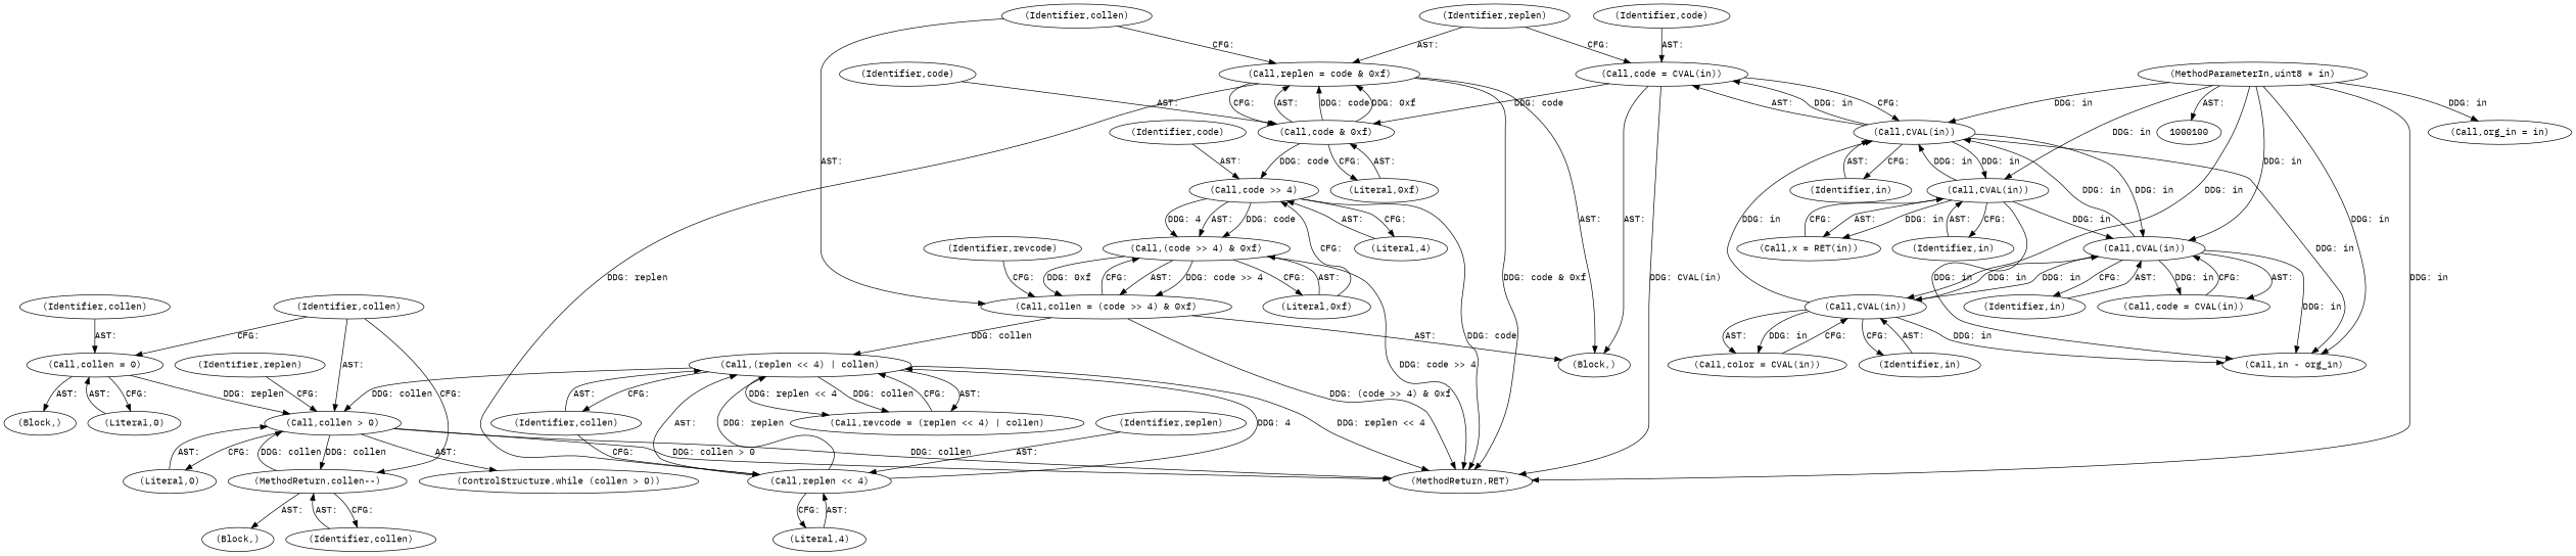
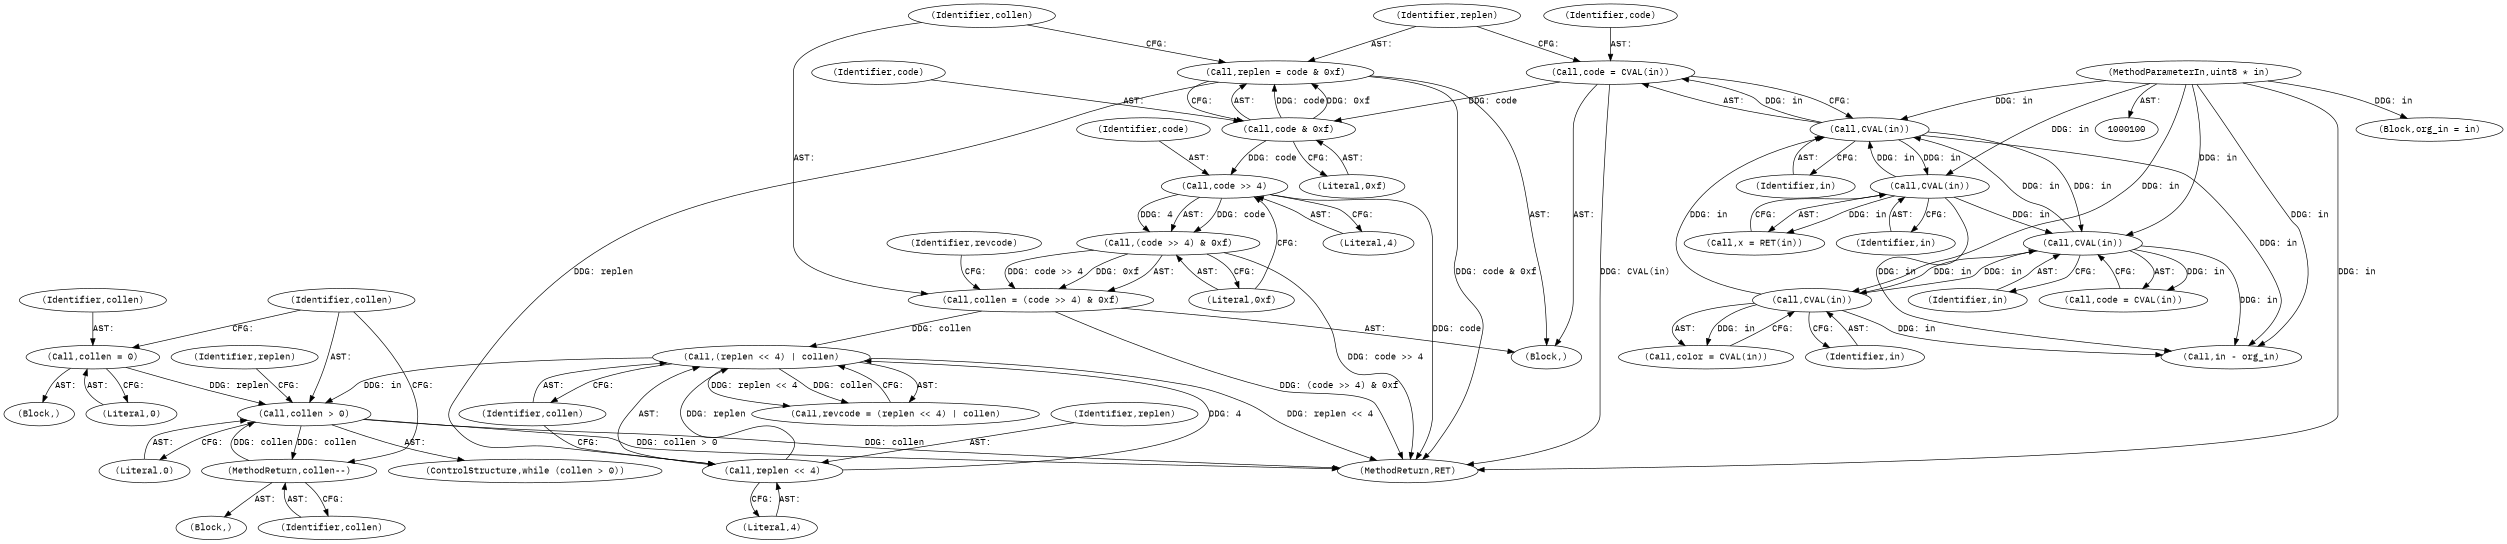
  digraph {
    fontname="IBM Plex Mono"
    node [fontname="IBM Plex Mono"]
    edge [fontname="IBM Plex Mono"]
    n1 [label="(Call,collen > 0)"]
    n2 [label="(MethodReturn,collen--)"]
    n3 [label="(Literal,0)"]
    n4 [label="(MethodReturn,RET)"]
    n5 [label="(ControlStructure,while (collen > 0))"]
    n6 [label="(Identifier,collen)"]
    n7 [label="(Block,)"]
    n8 [label="(Call,collen = 0)"]
    n9 [label="(Literal,0)"]
    n10 [label="(Block,)"]
    n11 [label="(Call,(replen << 4) | collen)"]
    n12 [label="(Identifier,collen)"]
    n13 [label="(Call,revcode = (replen << 4) | collen)"]
    n14 [label="(Call,replen << 4)"]
    n15 [label="(Literal,4)"]
    n16 [label="(Call,replen = code & 0xf)"]
    n17 [label="(Call,code & 0xf)"]
    n18 [label="(Block,)"]
    n19 [label="(Call,code >> 4)"]
    n20 [label="(Literal,0xf)"]
    n21 [label="(Call,(code >> 4) & 0xf)"]
    n22 [label="(Literal,4)"]
    n23 [label="(Call,code = CVAL(in))"]
    n24 [label="(Call,CVAL(in))"]
    n25 [label="(Call,CVAL(in))"]
    n26 [label="(Call,CVAL(in))"]
    n27 [label="(Call,in - org_in)"]
    n28 [label="(Identifier,in)"]
    n29 [label="(Call,x = RET(in))"]
    n30 [label="(Identifier,in)"]
    n31 [label="(Call,CVAL(in))"]
    n32 [label="(Identifier,in)"]
    n33 [label="(Call,code = CVAL(in))"]
    n34 [label="(MethodParameterIn,uint8 * in)"]
-   n35 [label="(Call,org_in = in)"]
+   n35 [label="(Block,org_in = in)"]
    1000100
    n37 [label="(Call,color = CVAL(in))"]
    n38 [label="(Identifier,in)"]
    n39 [label="(Call,collen = (code >> 4) & 0xf)"]
    n40 [label="(Literal,0xf)"]
    n41 [label="(Identifier,code)"]
    n42 [label="(Identifier,replen)"]
    n43 [label="(Identifier,revcode)"]
    n44 [label="(Identifier,collen)"]
    n45 [label="(Identifier,code)"]
    n46 [label="(Identifier,replen)"]
    n47 [label="(Identifier,collen)"]
    n48 [label="(Identifier,code)"]
    n49 [label="(Identifier,collen)"]
    n50 [label="(Identifier,replen)"]
    n1 -> n2 [label="DDG: collen"]
    n1 -> n3 [label="CFG: "]
    n1 -> n4 [label="DDG: collen > 0"]
    n1 -> n4 [label="DDG: collen"]
    n1 -> n5 [label="AST: "]
    n2 -> n1 [label="DDG: collen"]
    n2 -> n6 [label="CFG: "]
    n2 -> n7 [label="AST: "]
    n3 -> n1 [label="AST: "]
    n6 -> n2 [label="AST: "]
    n8 -> n1 [label="DDG: replen"]
    n8 -> n9 [label="CFG: "]
    n8 -> n10 [label="AST: "]
    n9 -> n8 [label="AST: "]
-   n11 -> n1 [label="DDG: collen"]
+   n11 -> n1 [label="DDG: in"]
    n11 -> n4 [label="DDG: replen << 4"]
    n11 -> n12 [label="CFG: "]
    n11 -> n13 [label="AST: "]
    n11 -> n13 [label="DDG: replen << 4"]
    n11 -> n13 [label="DDG: collen"]
    n12 -> n11 [label="AST: "]
    n12 -> n14 [label="CFG: "]
    n13 -> n11 [label="CFG: "]
    n14 -> n11 [label="AST: "]
    n14 -> n11 [label="DDG: replen"]
    n14 -> n11 [label="DDG: 4"]
    n14 -> n15 [label="CFG: "]
    n15 -> n14 [label="AST: "]
    n16 -> n4 [label="DDG: code & 0xf"]
    n16 -> n14 [label="DDG: replen"]
    n16 -> n17 [label="CFG: "]
    n16 -> n18 [label="AST: "]
    n17 -> n16 [label="AST: "]
    n17 -> n16 [label="DDG: code"]
    n17 -> n16 [label="DDG: 0xf"]
    n17 -> n19 [label="DDG: code"]
    n17 -> n20 [label="CFG: "]
    n19 -> n4 [label="DDG: code"]
    n19 -> n21 [label="AST: "]
    n19 -> n21 [label="DDG: code"]
    n19 -> n21 [label="DDG: 4"]
    n19 -> n22 [label="CFG: "]
    n20 -> n17 [label="AST: "]
    n21 -> n4 [label="DDG: code >> 4"]
    n21 -> n39 [label="AST: "]
    n21 -> n39 [label="DDG: code >> 4"]
    n21 -> n39 [label="DDG: 0xf"]
    n21 -> n40 [label="CFG: "]
    n22 -> n19 [label="AST: "]
    n23 -> n4 [label="DDG: CVAL(in)"]
    n23 -> n17 [label="DDG: code"]
    n23 -> n18 [label="AST: "]
    n23 -> n24 [label="CFG: "]
    n24 -> n23 [label="AST: "]
    n24 -> n23 [label="DDG: in"]
    n24 -> n25 [label="DDG: in"]
    n24 -> n26 [label="DDG: in"]
    n24 -> n27 [label="DDG: in"]
    n24 -> n28 [label="CFG: "]
    n25 -> n24 [label="DDG: in"]
    n25 -> n26 [label="DDG: in"]
    n25 -> n27 [label="DDG: in"]
    n25 -> n29 [label="AST: "]
    n25 -> n29 [label="DDG: in"]
    n25 -> n30 [label="CFG: "]
    n26 -> n24 [label="DDG: in"]
    n26 -> n27 [label="DDG: in"]
    n26 -> n31 [label="DDG: in"]
    n26 -> n32 [label="CFG: "]
    n26 -> n33 [label="AST: "]
    n26 -> n33 [label="DDG: in"]
    n28 -> n24 [label="AST: "]
    n29 -> n25 [label="CFG: "]
    n30 -> n25 [label="AST: "]
    n31 -> n24 [label="DDG: in"]
    n31 -> n26 [label="DDG: in"]
    n31 -> n27 [label="DDG: in"]
    n31 -> n37 [label="AST: "]
    n31 -> n37 [label="DDG: in"]
    n31 -> n38 [label="CFG: "]
    n32 -> n26 [label="AST: "]
    n33 -> n26 [label="CFG: "]
    n34 -> n4 [label="DDG: in"]
    n34 -> n24 [label="DDG: in"]
    n34 -> n25 [label="DDG: in"]
    n34 -> n26 [label="DDG: in"]
    n34 -> n27 [label="DDG: in"]
    n34 -> n31 [label="DDG: in"]
    n34 -> n35 [label="DDG: in"]
    n34 -> 1000100 [label="AST: "]
    n37 -> n31 [label="CFG: "]
    n38 -> n31 [label="AST: "]
    n39 -> n4 [label="DDG: (code >> 4) & 0xf"]
    n39 -> n11 [label="DDG: collen"]
    n39 -> n18 [label="AST: "]
-   n39 -> n21 [label="CFG: "]
    n40 -> n19 [label="CFG: "]
    n40 -> n21 [label="AST: "]
    n41 -> n17 [label="AST: "]
    n42 -> n14 [label="AST: "]
    n43 -> n39 [label="CFG: "]
    n44 -> n8 [label="AST: "]
    n45 -> n19 [label="AST: "]
    n46 -> n16 [label="AST: "]
    n46 -> n23 [label="CFG: "]
    n47 -> n1 [label="AST: "]
    n47 -> n2 [label="CFG: "]
    n47 -> n8 [label="CFG: "]
    n48 -> n23 [label="AST: "]
    n49 -> n16 [label="CFG: "]
    n49 -> n39 [label="AST: "]
    n50 -> n1 [label="CFG: "]
  }
